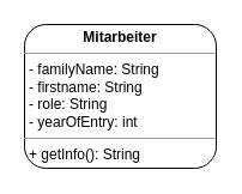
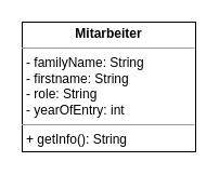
  <mxCell id="0" />
  <mxCell id="1" parent="0" />
- <mxCell id="2" value="&lt;p style=&quot;margin: 0px ; margin-top: 4px ; text-align: center&quot;&gt;&lt;b&gt;Mitarbeiter&lt;/b&gt;&lt;/p&gt;&lt;hr size=&quot;1&quot;&gt;&lt;p style=&quot;margin: 0px ; margin-left: 4px&quot;&gt;- familyName: String&lt;/p&gt;&lt;p style=&quot;margin: 0px ; margin-left: 4px&quot;&gt;- firstname: String&lt;br&gt;&lt;/p&gt;&lt;p style=&quot;margin: 0px ; margin-left: 4px&quot;&gt;- role: String&lt;/p&gt;&lt;p style=&quot;margin: 0px ; margin-left: 4px&quot;&gt;- yearOfEntry: int&lt;/p&gt;&lt;hr size=&quot;1&quot;&gt;&lt;p style=&quot;margin: 0px ; margin-left: 4px&quot;&gt;+ getInfo(): String&lt;/p&gt;" style="verticalAlign=top;align=left;overflow=fill;fontSize=12;fontFamily=Helvetica;html=1;rounded=1;" parent="1" vertex="1"><mxGeometry x="20" y="20" width="160" height="120" as="geometry" /></mxCell>
+ <mxCell id="2" value="&lt;p style=&quot;margin: 0px ; margin-top: 4px ; text-align: center&quot;&gt;&lt;b&gt;Mitarbeiter&lt;/b&gt;&lt;/p&gt;&lt;hr size=&quot;1&quot;&gt;&lt;p style=&quot;margin: 0px ; margin-left: 4px&quot;&gt;- familyName: String&lt;/p&gt;&lt;p style=&quot;margin: 0px ; margin-left: 4px&quot;&gt;- firstname: String&lt;br&gt;&lt;/p&gt;&lt;p style=&quot;margin: 0px ; margin-left: 4px&quot;&gt;- role: String&lt;/p&gt;&lt;p style=&quot;margin: 0px ; margin-left: 4px&quot;&gt;- yearOfEntry: int&lt;/p&gt;&lt;hr size=&quot;1&quot;&gt;&lt;p style=&quot;margin: 0px ; margin-left: 4px&quot;&gt;+ getInfo(): String&lt;/p&gt;" style="verticalAlign=top;align=left;overflow=fill;fontSize=12;fontFamily=Helvetica;html=1;" parent="1" vertex="1"><mxGeometry x="20" y="20" width="160" height="120" as="geometry" /></mxCell>
